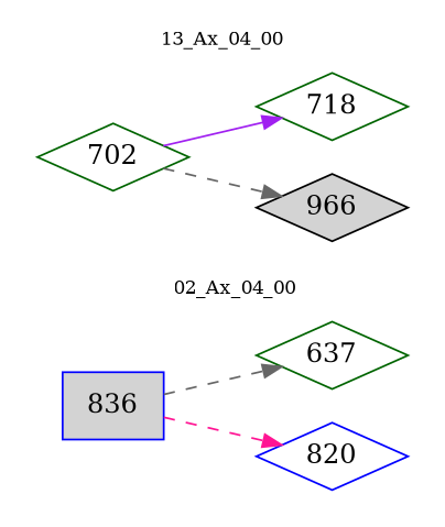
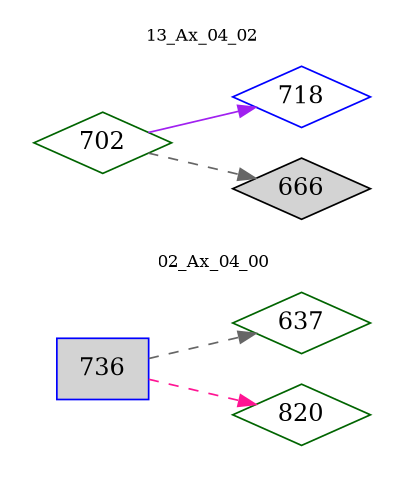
  digraph {
    fontname="DejaVu Serif"
    rankdir=LR
    node [color=darkgreen fillcolor=white fontname="DejaVu Serif" shape=diamond style=filled]
    edge [color=gray40 fontname="DejaVu Serif" style=dashed]
-   n1 [color=blue fillcolor=lightgrey label=836 shape=box]
-   n2 [color=blue label=820]
+   n1 [color=blue fillcolor=lightgrey label=736 shape=box]
+   n2 [label=820]
    n3 [label=637]
    n4 [label=702]
-   n5 [color=black fillcolor=lightgrey label=966]
-   n6 [label=718]
+   n5 [color=black fillcolor=lightgrey label=666]
+   n6 [color=blue label=718]
    subgraph cluster_1 {
      color=white
      fontsize=10
      label="02_Ax_04_00"
      n1
      n2
      n3
    }
    subgraph cluster_2 {
      color=white
      fontsize=10
-     label="13_Ax_04_00"
+     label="13_Ax_04_02"
      n4
      n5
      n6
    }
    n1 -> n2 [color=deeppink]
    n1 -> n3
    n4 -> n5
    n4 -> n6 [color=purple style=solid]
  }
